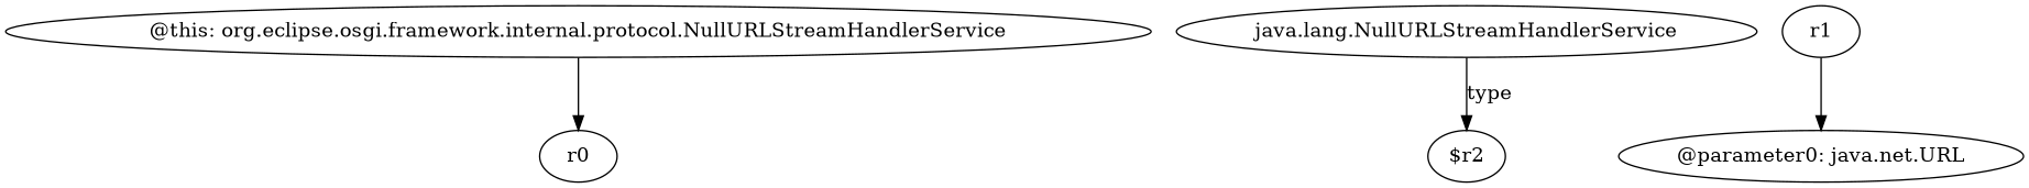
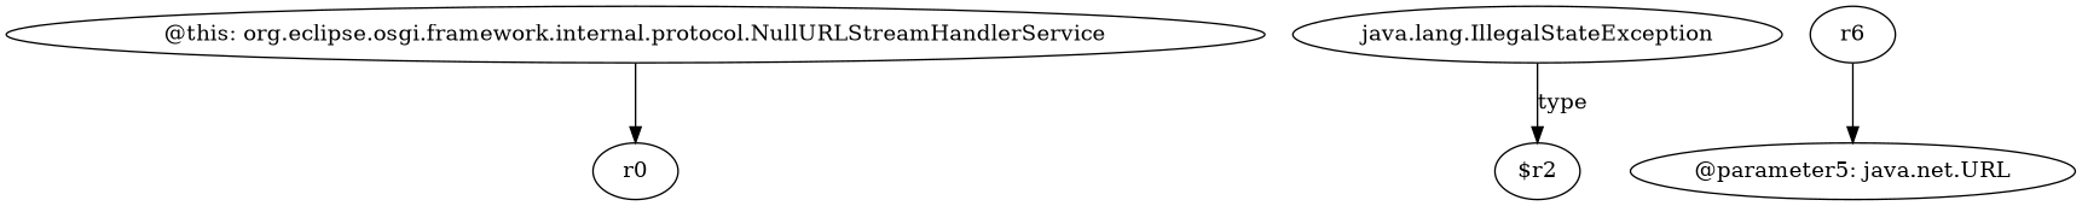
  digraph {
    n1 [label="@this: org.eclipse.osgi.framework.internal.protocol.NullURLStreamHandlerService"]
    n2 [label=r0]
-   n3 [label="java.lang.NullURLStreamHandlerService"]
+   n3 [label="java.lang.IllegalStateException"]
    n4 [label="$r2"]
-   n5 [label="@parameter0: java.net.URL"]
-   n6 [label=r1]
+   n5 [label="@parameter5: java.net.URL"]
+   n6 [label=r6]
    n1 -> n2
    n3 -> n4 [label=type]
    n6 -> n5
  }
